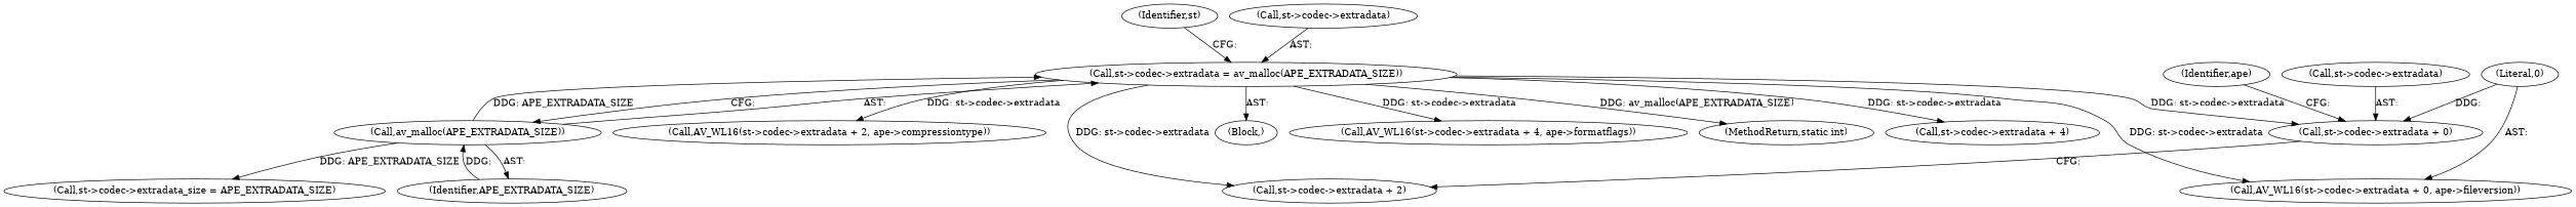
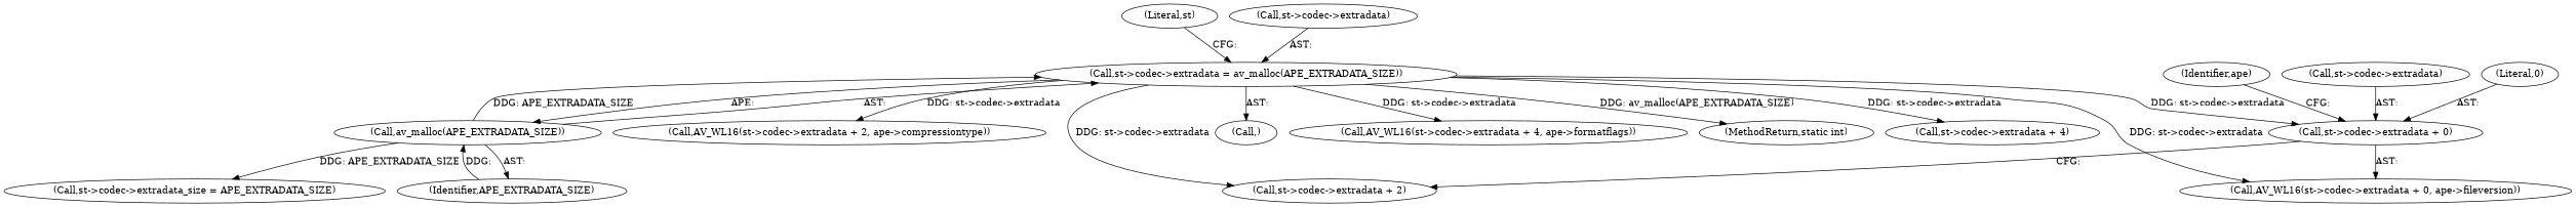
  digraph {
    n1 [label="(Call,st->codec->extradata + 0)"]
    n2 [label="(Call,AV_WL16(st->codec->extradata + 0, ape->fileversion))"]
    n3 [label="(Call,st->codec->extradata + 2)"]
    n4 [label="(Literal,0)"]
    n5 [label="(Call,st->codec->extradata = av_malloc(APE_EXTRADATA_SIZE))"]
    n6 [label="(Call,av_malloc(APE_EXTRADATA_SIZE))"]
    n7 [label="(Call,AV_WL16(st->codec->extradata + 2, ape->compressiontype))"]
-   n8 [label="(Block,)"]
+   n8 [label="(Call,)"]
    n9 [label="(Call,AV_WL16(st->codec->extradata + 4, ape->formatflags))"]
    n10 [label="(MethodReturn,static int)"]
    n11 [label="(Call,st->codec->extradata + 4)"]
    n12 [label="(Identifier,APE_EXTRADATA_SIZE)"]
    n13 [label="(Call,st->codec->extradata_size = APE_EXTRADATA_SIZE)"]
-   n14 [label="(Identifier,st)"]
+   n14 [label="(Literal,st)"]
    n15 [label="(Call,st->codec->extradata)"]
    n16 [label="(Call,st->codec->extradata)"]
    n17 [label="(Identifier,ape)"]
-   n4 -> n2 [label="AST: "]
+   n1 -> n2 [label="AST: "]
    n1 -> n3 [label="CFG: "]
-   n4 -> n1 [label="DDG: "]
+   n4 -> n1 [label="AST: "]
    n5 -> n1 [label="DDG: st->codec->extradata"]
    n5 -> n2 [label="DDG: st->codec->extradata"]
    n5 -> n3 [label="DDG: st->codec->extradata"]
-   n5 -> n6 [label="CFG: "]
+   n5 -> n6 [label="APE: "]
    n5 -> n7 [label="DDG: st->codec->extradata"]
    n5 -> n8 [label="AST: "]
    n5 -> n9 [label="DDG: st->codec->extradata"]
    n5 -> n10 [label="DDG: av_malloc(APE_EXTRADATA_SIZE)"]
    n5 -> n11 [label="DDG: st->codec->extradata"]
    n6 -> n5 [label="AST: "]
    n6 -> n5 [label="DDG: APE_EXTRADATA_SIZE"]
    n6 -> n12 [label="AST: "]
    n6 -> n13 [label="DDG: APE_EXTRADATA_SIZE"]
    n12 -> n6 [label="DDG: "]
    n14 -> n5 [label="CFG: "]
    n15 -> n5 [label="AST: "]
    n16 -> n1 [label="AST: "]
    n17 -> n1 [label="CFG: "]
  }
